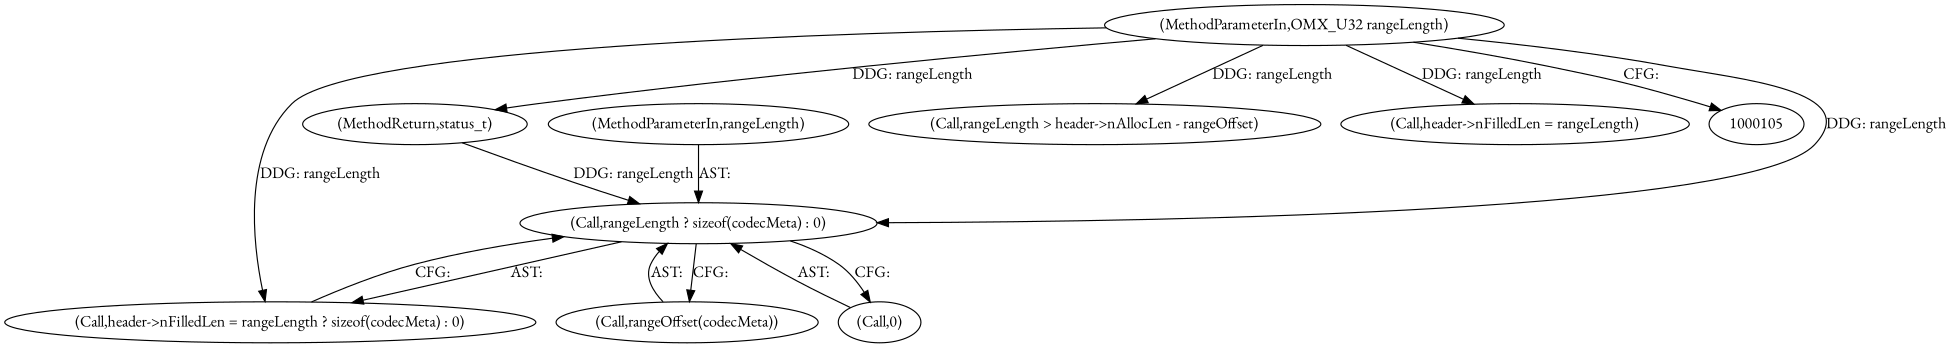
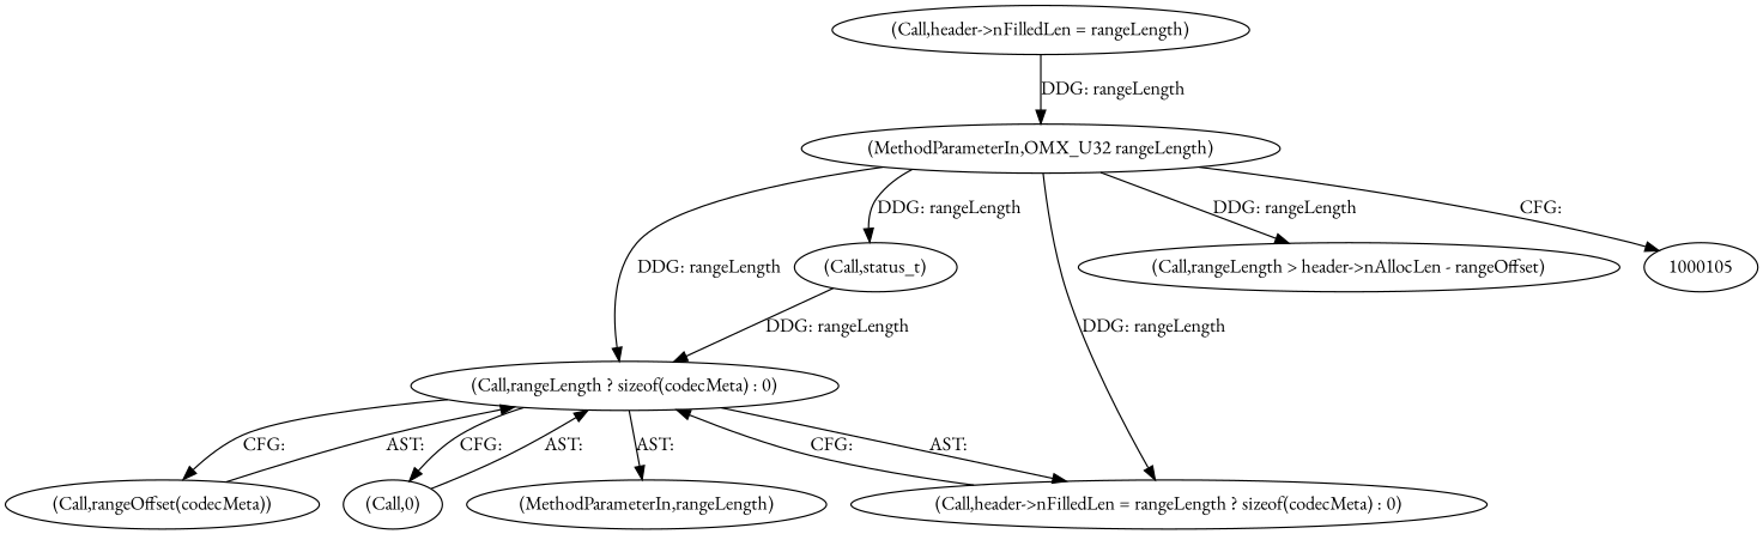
  digraph {
    fontname="EB Garamond"
    node [fontname="EB Garamond"]
    edge [fontname="EB Garamond"]
    n1 [label="(Call,rangeLength ? sizeof(codecMeta) : 0)"]
    n2 [label="(Call,header->nFilledLen = rangeLength ? sizeof(codecMeta) : 0)"]
    n3 [label="(Call,rangeOffset(codecMeta))"]
    n4 [label="(Call,0)"]
-   n5 [label="(MethodReturn,status_t)"]
+   n5 [label="(Call,status_t)"]
    n6 [label="(MethodParameterIn,OMX_U32 rangeLength)"]
    n7 [label="(Call,rangeLength > header->nAllocLen - rangeOffset)"]
    n8 [label="(Call,header->nFilledLen = rangeLength)"]
    1000105
    n10 [label="(MethodParameterIn,rangeLength)"]
    n1 -> n2 [label="AST: "]
    n1 -> n3 [label="CFG: "]
    n1 -> n4 [label="CFG: "]
    n2 -> n1 [label="CFG: "]
    n3 -> n1 [label="AST: "]
    n4 -> n1 [label="AST: "]
    n5 -> n1 [label="DDG: rangeLength"]
    n6 -> n1 [label="DDG: rangeLength"]
    n6 -> n2 [label="DDG: rangeLength"]
    n6 -> n5 [label="DDG: rangeLength"]
    n6 -> n7 [label="DDG: rangeLength"]
-   n6 -> n8 [label="DDG: rangeLength"]
+   n8 -> n6 [label="DDG: rangeLength"]
    n6 -> 1000105 [label="CFG: "]
-   n10 -> n1 [label="AST: "]
+   n1 -> n10 [label="AST: "]
  }
